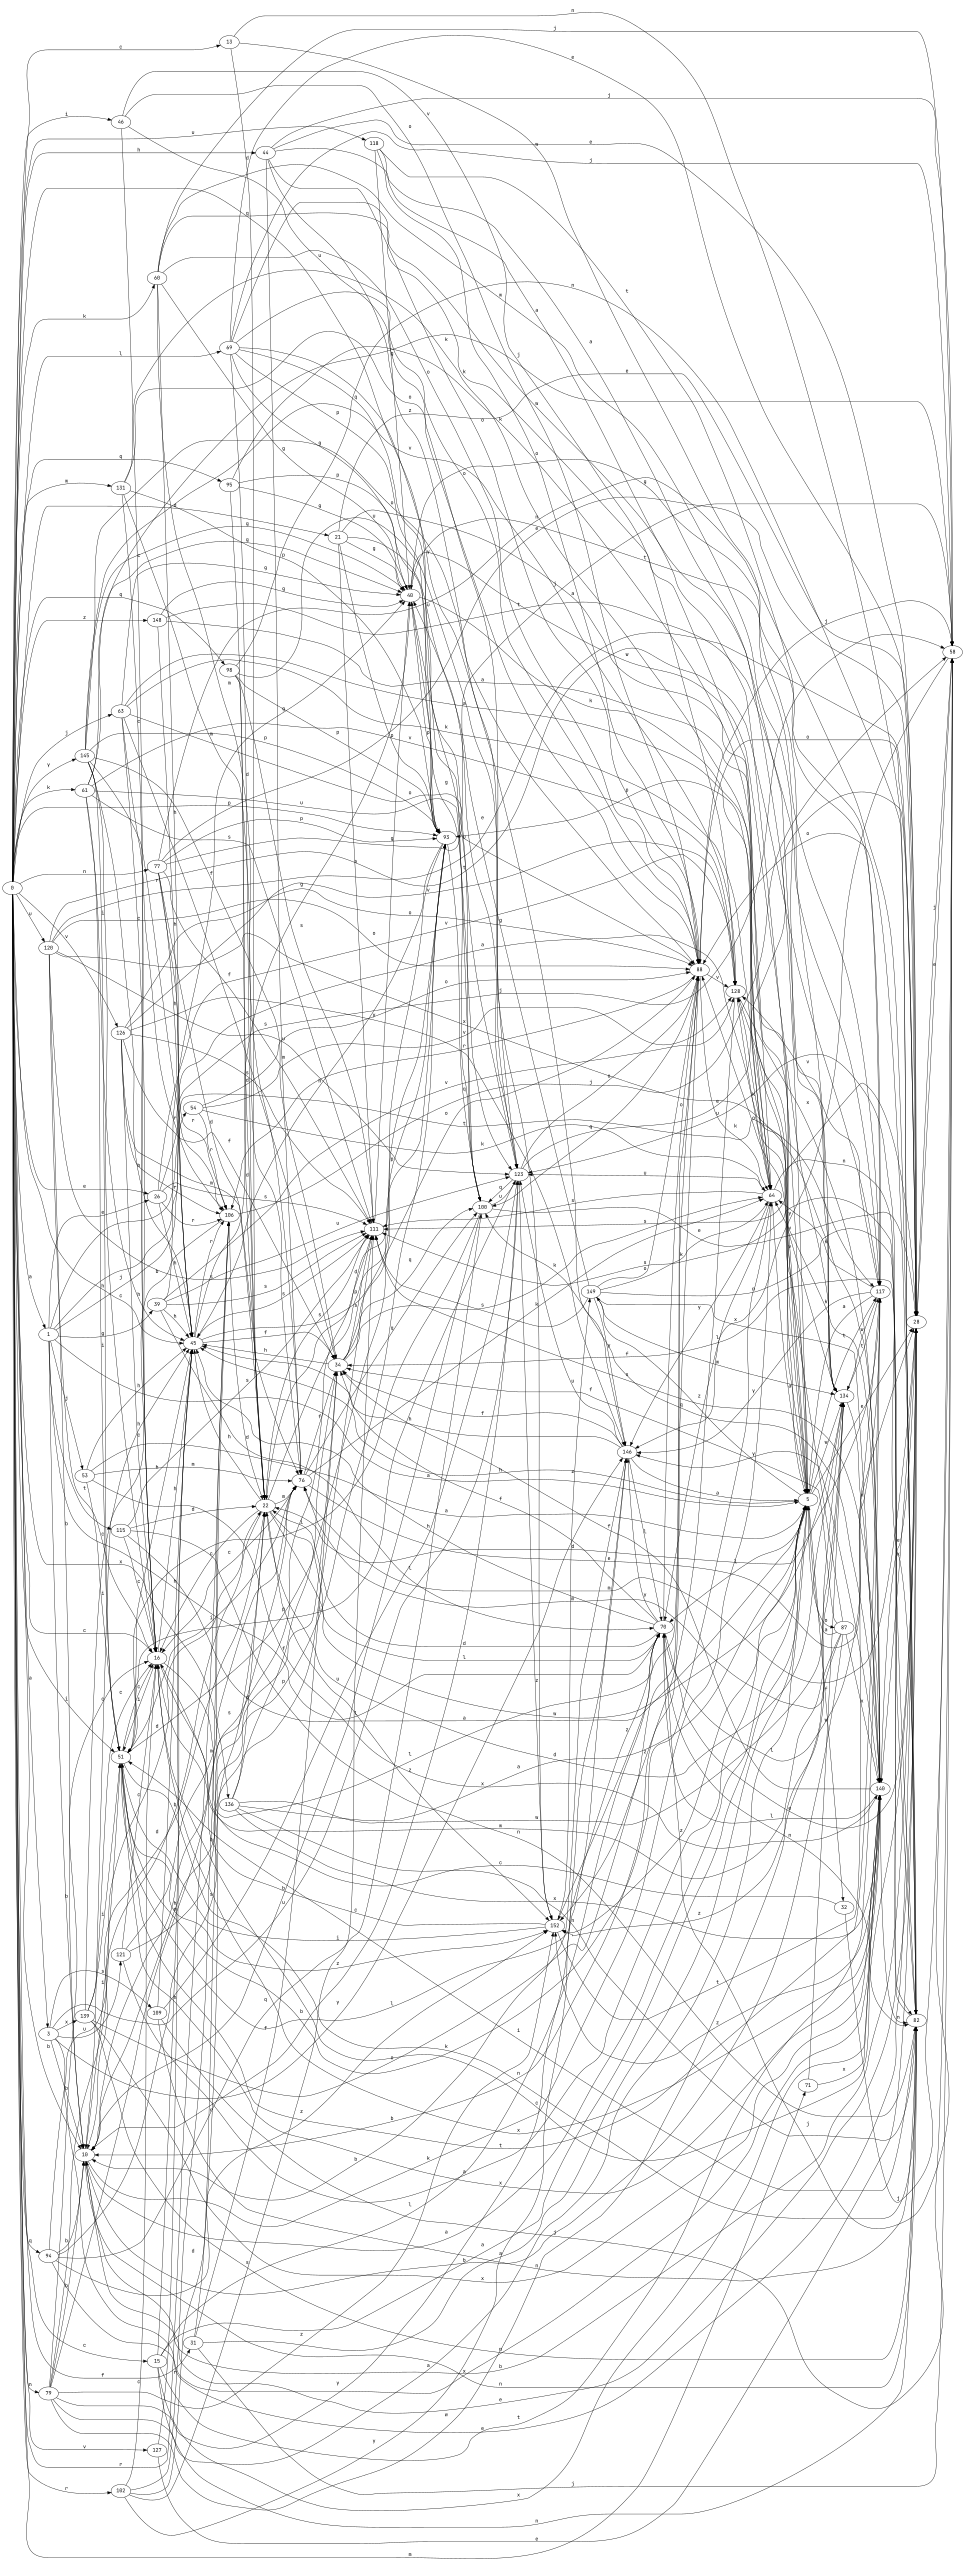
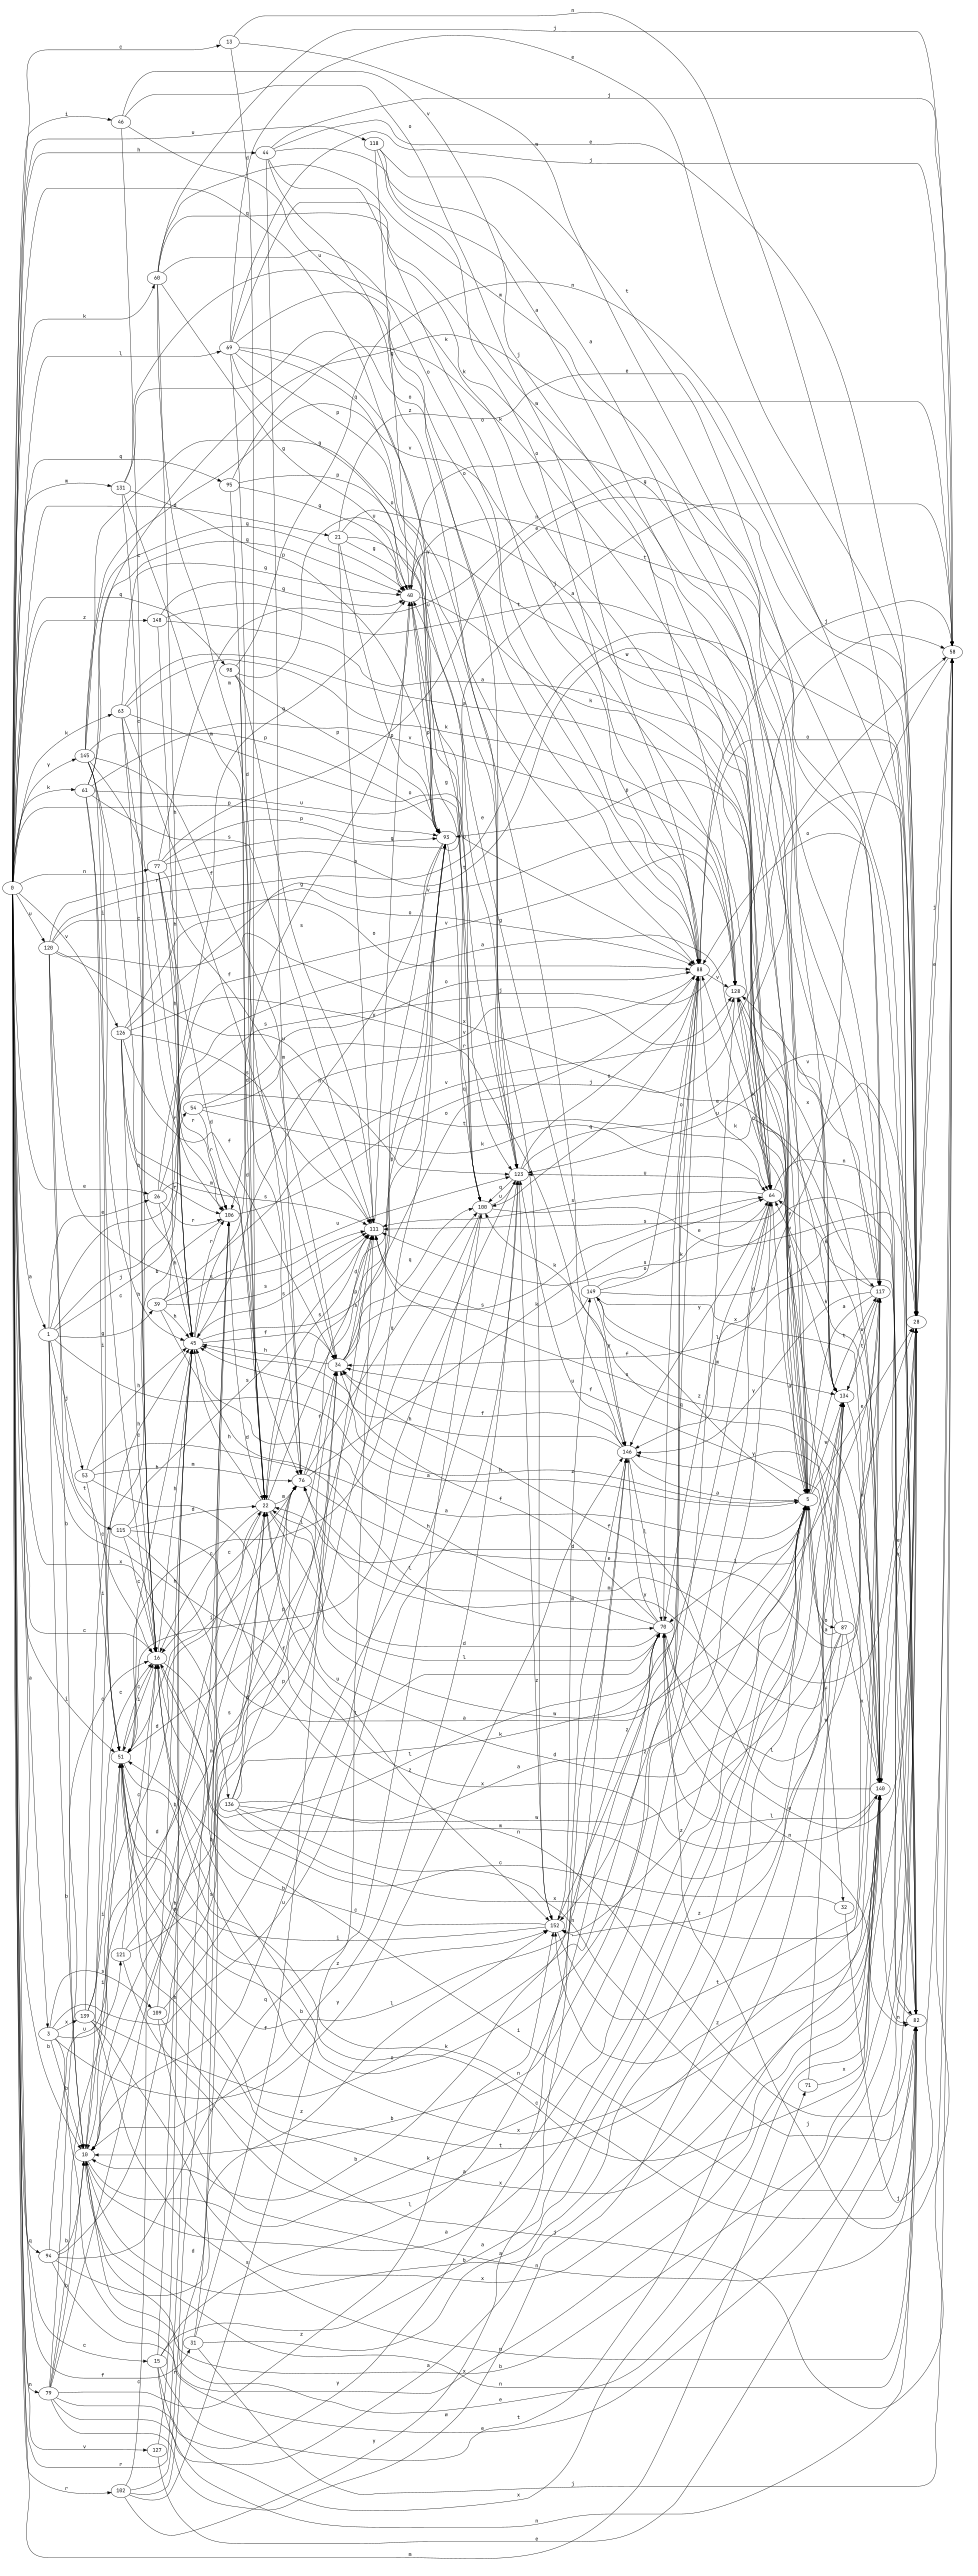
  strict digraph {
    fontname="JetBrains Mono"
    rankdir=LR
    node [fontname="JetBrains Mono"]
    edge [fontname="JetBrains Mono"]
    0
    1
    3
    10
    13
    15
    16
    21
    26
    31
    44
    45
    46
    51
    60
    61
    63
    69
    71
    77
    79
    93
    94
    95
    98
    100
    102
    106
    118
    120
    126
    127
    131
    136
    145
    148
    5
    39
    53
    54
    58
    70
    115
    117
    28
    109
    121
    123
    139
    146
    64
    82
    111
    134
    22
    140
    40
    128
    34
    88
    152
    76
    32
    87
    149
    0 -> 1 [label=a]
    0 -> 3 [label=a]
    0 -> 10 [label=b]
    0 -> 13 [label=c]
    0 -> 15 [label=c]
    0 -> 16 [label=c]
    0 -> 21 [label=d]
    0 -> 26 [label=e]
    0 -> 31 [label=f]
    0 -> 44 [label=h]
-   0 -> 45 [label=h]
    0 -> 46 [label=i]
    0 -> 51 [label=i]
    0 -> 60 [label=k]
    0 -> 61 [label=k]
-   0 -> 63 [label=j]
+   0 -> 63 [label=k]
    0 -> 69 [label=l]
    0 -> 71 [label=m]
    0 -> 77 [label=n]
    0 -> 79 [label=n]
    0 -> 93 [label=p]
    0 -> 94 [label=q]
    0 -> 95 [label=q]
    0 -> 98 [label=q]
    0 -> 100 [label=q]
    0 -> 102 [label=r]
    0 -> 106 [label=r]
    0 -> 118 [label=u]
    0 -> 120 [label=u]
    0 -> 126 [label=v]
    0 -> 127 [label=v]
    0 -> 131 [label=w]
    0 -> 136 [label=x]
    0 -> 145 [label=y]
    0 -> 148 [label=z]
    1 -> 10 [label=b]
    1 -> 26 [label=e]
    1 -> 5 [label=a]
    1 -> 39 [label=g]
    1 -> 53 [label=j]
    1 -> 54 [label=j]
    1 -> 58 [label=j]
    1 -> 70 [label=l]
    1 -> 115 [label=t]
    1 -> 117 [label=t]
    3 -> 10 [label=b]
    3 -> 28 [label=e]
    3 -> 109 [label=s]
    3 -> 121 [label=u]
    3 -> 123 [label=u]
    3 -> 139 [label=x]
    3 -> 146 [label=y]
    10 -> 51 [label=i]
    10 -> 5 [label=a]
    10 -> 28 [label=e]
    10 -> 64 [label=k]
    10 -> 82 [label=n]
    10 -> 111 [label=s]
    13 -> 82 [label=n]
    13 -> 134 [label=w]
    13 -> 22 [label=d]
    15 -> 45 [label=h]
    15 -> 5 [label=a]
    15 -> 70 [label=l]
    15 -> 117 [label=t]
    15 -> 82 [label=n]
    15 -> 140 [label=x]
    16 -> 45 [label=h]
    16 -> 51 [label=i]
    16 -> 70 [label=l]
    16 -> 134 [label=w]
    16 -> 140 [label=x]
    21 -> 93 [label=p]
    21 -> 5 [label=a]
    21 -> 28 [label=e]
    21 -> 123 [label=u]
    21 -> 111 [label=s]
    21 -> 40 [label=g]
    26 -> 45 [label=h]
    26 -> 106 [label=r]
    26 -> 5 [label=a]
    26 -> 111 [label=s]
    26 -> 128 [label=v]
    31 -> 106 [label=r]
    31 -> 5 [label=a]
    31 -> 58 [label=j]
    31 -> 34 [label=f]
    44 -> 5 [label=a]
    44 -> 58 [label=j]
    44 -> 28 [label=e]
    44 -> 88 [label=o]
    44 -> 152 [label=z]
    44 -> 76 [label=m]
    45 -> 106 [label=r]
    45 -> 111 [label=s]
    45 -> 40 [label=g]
    45 -> 34 [label=f]
    45 -> 88 [label=o]
    46 -> 16 [label=c]
    46 -> 123 [label=u]
    46 -> 128 [label=v]
    46 -> 88 [label=o]
    51 -> 16 [label=c]
    51 -> 45 [label=h]
    51 -> 93 [label=p]
    51 -> 70 [label=l]
    51 -> 117 [label=t]
    51 -> 64 [label=k]
    51 -> 82 [label=n]
    51 -> 140 [label=x]
    51 -> 152 [label=z]
    60 -> 45 [label=h]
    60 -> 58 [label=j]
    60 -> 64 [label=k]
    60 -> 134 [label=w]
    60 -> 40 [label=g]
    60 -> 88 [label=o]
    60 -> 76 [label=m]
    61 -> 45 [label=h]
    61 -> 51 [label=i]
    61 -> 58 [label=j]
    61 -> 123 [label=u]
    61 -> 111 [label=s]
    61 -> 40 [label=g]
    61 -> 128 [label=v]
    63 -> 16 [label=c]
    63 -> 106 [label=r]
    63 -> 5 [label=a]
    63 -> 64 [label=k]
    63 -> 40 [label=g]
    63 -> 34 [label=f]
    63 -> 88 [label=o]
    69 -> 93 [label=p]
    69 -> 100 [label=q]
    69 -> 58 [label=j]
    69 -> 28 [label=e]
    69 -> 146 [label=y]
    69 -> 134 [label=w]
    69 -> 22 [label=d]
    69 -> 40 [label=g]
    69 -> 88 [label=o]
    71 -> 134 [label=w]
    71 -> 140 [label=x]
    77 -> 45 [label=h]
    77 -> 93 [label=p]
    77 -> 106 [label=r]
    77 -> 58 [label=j]
    77 -> 28 [label=e]
    77 -> 82 [label=n]
    77 -> 111 [label=s]
    77 -> 22 [label=d]
    79 -> 10 [label=b]
    79 -> 16 [label=c]
    79 -> 5 [label=a]
    79 -> 146 [label=y]
    79 -> 134 [label=w]
    79 -> 22 [label=d]
    79 -> 152 [label=z]
    79 -> 76 [label=m]
    93 -> 45 [label=h]
    93 -> 100 [label=q]
    93 -> 22 [label=d]
    94 -> 10 [label=b]
    94 -> 100 [label=q]
    94 -> 111 [label=s]
    94 -> 22 [label=d]
    94 -> 140 [label=x]
    94 -> 152 [label=z]
    95 -> 93 [label=p]
    95 -> 64 [label=k]
    95 -> 22 [label=d]
    95 -> 40 [label=g]
    98 -> 93 [label=p]
    98 -> 123 [label=u]
    98 -> 82 [label=n]
    98 -> 111 [label=s]
    98 -> 22 [label=d]
    100 -> 10 [label=b]
    100 -> 51 [label=i]
    100 -> 28 [label=e]
    100 -> 123 [label=u]
    100 -> 40 [label=g]
    102 -> 16 [label=c]
    102 -> 106 [label=r]
    102 -> 146 [label=y]
    102 -> 111 [label=s]
    102 -> 22 [label=d]
    106 -> 10 [label=b]
    106 -> 58 [label=j]
    106 -> 22 [label=d]
    118 -> 5 [label=a]
    118 -> 117 [label=t]
    118 -> 40 [label=g]
    118 -> 88 [label=o]
    120 -> 10 [label=b]
    120 -> 16 [label=c]
    120 -> 117 [label=t]
    120 -> 28 [label=e]
    120 -> 123 [label=u]
    120 -> 111 [label=s]
    120 -> 140 [label=x]
    120 -> 88 [label=o]
    126 -> 16 [label=c]
    126 -> 106 [label=r]
    126 -> 146 [label=y]
    126 -> 111 [label=s]
    126 -> 128 [label=v]
    126 -> 34 [label=f]
    126 -> 88 [label=o]
    126 -> 76 [label=m]
    127 -> 45 [label=h]
    127 -> 28 [label=e]
    131 -> 16 [label=c]
    131 -> 93 [label=p]
    131 -> 64 [label=k]
    131 -> 88 [label=o]
    131 -> 76 [label=m]
    136 -> 5 [label=a]
+   136 -> 64 [label=k]
    136 -> 82 [label=n]
    136 -> 134 [label=w]
    136 -> 22 [label=d]
    136 -> 140 [label=x]
    136 -> 34 [label=f]
    145 -> 16 [label=c]
    145 -> 45 [label=h]
    145 -> 51 [label=i]
    145 -> 93 [label=p]
    145 -> 106 [label=r]
    145 -> 40 [label=g]
    145 -> 128 [label=v]
    145 -> 34 [label=f]
    145 -> 88 [label=o]
    148 -> 45 [label=h]
    148 -> 5 [label=a]
    148 -> 117 [label=t]
    148 -> 40 [label=g]
    5 -> 45 [label=h]
    5 -> 93 [label=p]
    5 -> 70 [label=l]
    5 -> 117 [label=t]
    5 -> 28 [label=e]
    5 -> 134 [label=w]
    5 -> 88 [label=o]
    5 -> 152 [label=z]
    5 -> 32 [label=f]
    5 -> 87 [label=o]
    5 -> 149 [label=z]
    39 -> 45 [label=h]
    39 -> 70 [label=l]
    39 -> 123 [label=u]
    39 -> 111 [label=s]
    39 -> 40 [label=g]
    39 -> 128 [label=v]
    53 -> 45 [label=h]
    53 -> 51 [label=i]
    53 -> 5 [label=a]
    53 -> 140 [label=x]
    53 -> 76 [label=m]
    54 -> 106 [label=r]
    54 -> 64 [label=k]
    54 -> 128 [label=v]
    54 -> 88 [label=o]
    58 -> 28 [label=e]
    58 -> 146 [label=y]
    70 -> 45 [label=h]
    70 -> 58 [label=j]
    70 -> 28 [label=e]
    70 -> 146 [label=y]
    70 -> 82 [label=n]
    70 -> 22 [label=d]
    70 -> 34 [label=f]
    70 -> 88 [label=o]
    115 -> 16 [label=c]
    115 -> 5 [label=a]
    115 -> 82 [label=n]
    115 -> 111 [label=s]
    115 -> 22 [label=d]
    117 -> 5 [label=a]
    117 -> 70 [label=l]
    117 -> 146 [label=y]
    117 -> 64 [label=k]
    117 -> 134 [label=w]
    117 -> 22 [label=d]
    117 -> 40 [label=g]
    117 -> 128 [label=v]
    28 -> 10 [label=b]
    28 -> 16 [label=c]
    28 -> 58 [label=j]
    28 -> 111 [label=s]
    28 -> 140 [label=x]
    28 -> 88 [label=o]
    28 -> 76 [label=m]
    109 -> 45 [label=h]
    109 -> 58 [label=j]
    109 -> 123 [label=u]
    109 -> 82 [label=n]
    121 -> 16 [label=c]
    121 -> 93 [label=p]
    121 -> 5 [label=a]
    121 -> 76 [label=m]
    123 -> 10 [label=b]
    123 -> 51 [label=i]
    123 -> 100 [label=q]
    123 -> 28 [label=e]
    123 -> 88 [label=o]
    123 -> 152 [label=z]
    139 -> 16 [label=c]
    139 -> 45 [label=h]
    139 -> 51 [label=i]
    139 -> 82 [label=n]
    139 -> 140 [label=x]
    139 -> 88 [label=o]
    146 -> 10 [label=b]
    146 -> 45 [label=h]
    146 -> 5 [label=a]
    146 -> 70 [label=l]
    146 -> 123 [label=u]
    146 -> 34 [label=f]
    64 -> 5 [label=a]
    64 -> 70 [label=l]
    64 -> 123 [label=u]
    64 -> 146 [label=y]
    64 -> 82 [label=n]
    64 -> 111 [label=s]
    82 -> 51 [label=i]
    82 -> 123 [label=u]
    82 -> 111 [label=s]
    82 -> 34 [label=f]
    82 -> 88 [label=o]
    111 -> 40 [label=g]
    134 -> 117 [label=t]
    134 -> 22 [label=d]
    134 -> 140 [label=x]
    134 -> 128 [label=v]
    22 -> 10 [label=b]
    22 -> 16 [label=c]
    22 -> 45 [label=h]
    22 -> 93 [label=p]
    22 -> 70 [label=l]
    22 -> 111 [label=s]
    22 -> 134 [label=w]
    22 -> 152 [label=z]
    22 -> 76 [label=m]
    140 -> 100 [label=q]
    140 -> 70 [label=l]
    140 -> 28 [label=e]
    140 -> 146 [label=y]
    140 -> 64 [label=k]
    140 -> 82 [label=n]
    140 -> 111 [label=s]
    140 -> 34 [label=f]
    140 -> 152 [label=z]
    40 -> 93 [label=p]
    40 -> 117 [label=t]
    40 -> 123 [label=u]
    40 -> 64 [label=k]
    40 -> 134 [label=w]
    128 -> 64 [label=k]
    128 -> 140 [label=x]
    128 -> 152 [label=z]
    34 -> 10 [label=b]
    34 -> 45 [label=h]
    34 -> 93 [label=p]
    34 -> 100 [label=q]
    34 -> 64 [label=k]
    34 -> 111 [label=s]
    88 -> 10 [label=b]
    88 -> 100 [label=q]
    88 -> 106 [label=r]
    88 -> 58 [label=j]
    88 -> 64 [label=k]
    88 -> 128 [label=v]
    88 -> 152 [label=z]
    152 -> 16 [label=c]
    152 -> 51 [label=i]
    152 -> 117 [label=t]
    152 -> 149 [label=z]
    76 -> 16 [label=c]
    76 -> 51 [label=i]
    76 -> 100 [label=q]
    76 -> 28 [label=e]
    76 -> 64 [label=k]
    76 -> 34 [label=f]
    32 -> 16 [label=c]
    32 -> 58 [label=j]
    87 -> 10 [label=b]
    87 -> 5 [label=a]
    87 -> 140 [label=x]
    87 -> 128 [label=v]
    87 -> 34 [label=f]
    87 -> 152 [label=z]
    87 -> 76 [label=m]
    149 -> 146 [label=y]
    149 -> 64 [label=k]
    149 -> 82 [label=n]
    149 -> 111 [label=s]
    149 -> 134 [label=w]
    149 -> 140 [label=x]
    149 -> 40 [label=g]
    149 -> 88 [label=o]
  }
